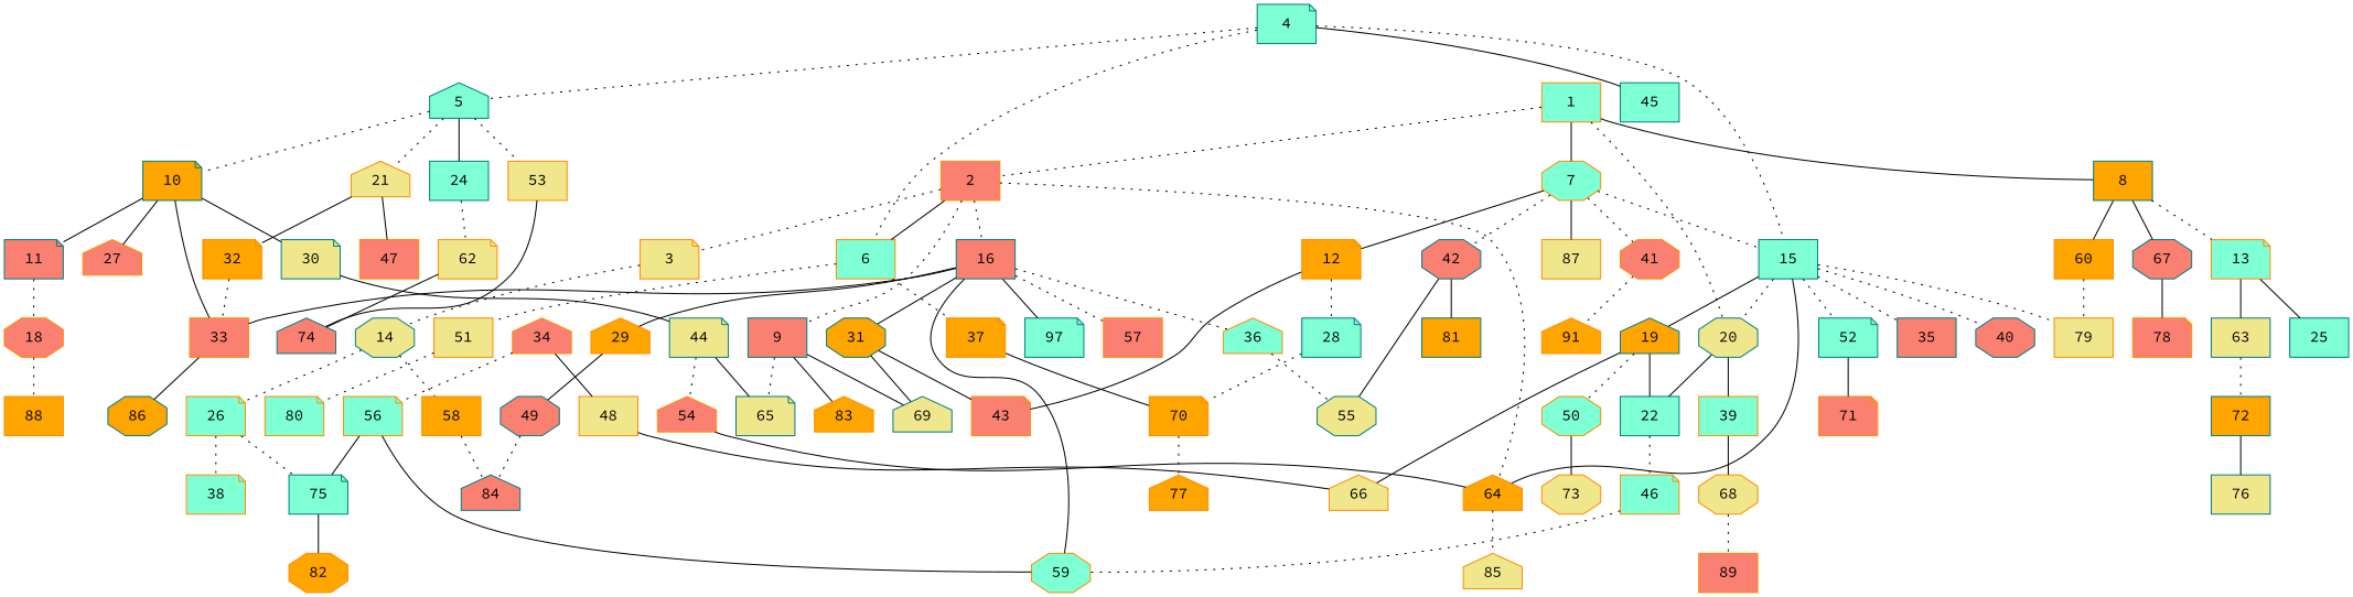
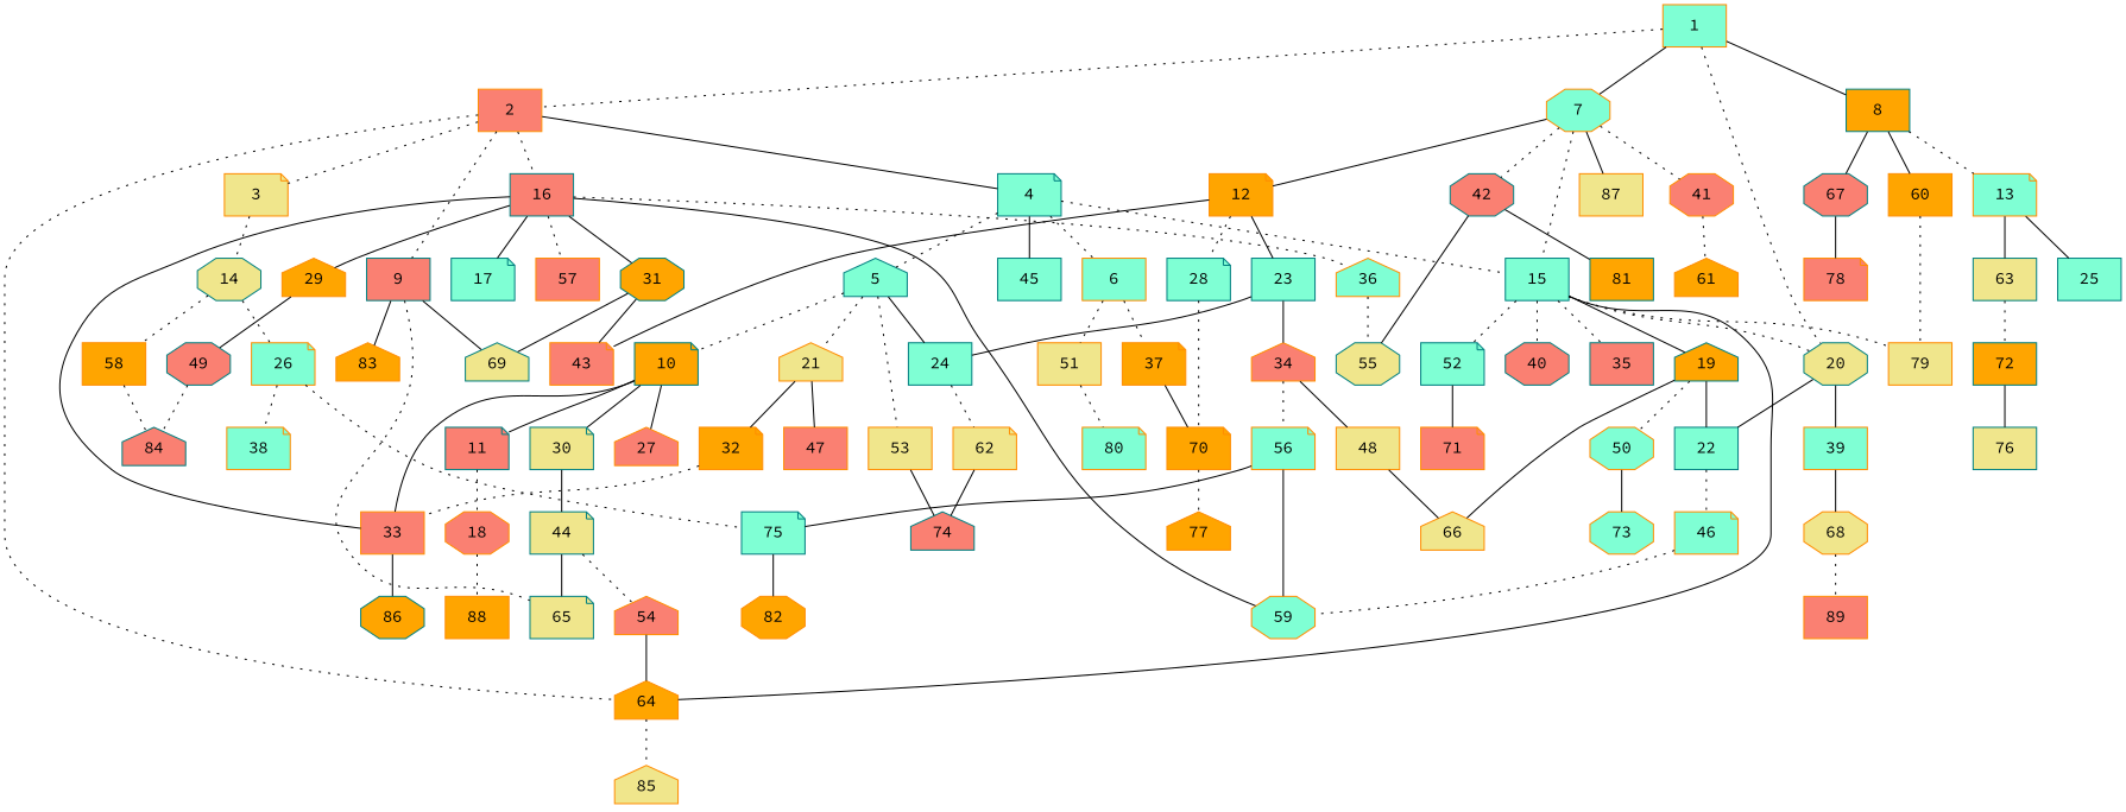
  graph {
    fontname="Source Code Pro"
    node [color=darkorange fillcolor=aquamarine fontname="Source Code Pro" shape=box style=filled]
    edge [fontname="Source Code Pro" style=solid]
    2 [fillcolor=salmon]
    1
    7 [shape=octagon]
    8 [color=teal fillcolor=orange]
    20 [color=teal fillcolor=khaki shape=octagon]
    3 [fillcolor=khaki shape=note]
    4 [color=teal shape=note]
    9 [color=teal fillcolor=salmon]
    16 [color=teal fillcolor=salmon]
    64 [fillcolor=orange shape=house]
    15 [color=teal]
    12 [fillcolor=orange shape=note]
    41 [fillcolor=salmon shape=octagon]
    42 [color=teal fillcolor=salmon shape=octagon]
    87 [fillcolor=khaki]
    13 [shape=note]
    60 [fillcolor=orange]
    67 [color=teal fillcolor=salmon shape=octagon]
    22 [color=teal]
    39
    14 [color=teal fillcolor=khaki shape=octagon]
    5 [color=teal shape=house]
    6
    45 [color=teal]
    65 [color=teal fillcolor=khaki shape=note]
    69 [color=teal fillcolor=khaki shape=house]
    83 [fillcolor=orange shape=house]
    33 [fillcolor=salmon]
-   17 [color=teal shape=note label=97]
+   17 [color=teal shape=note]
    29 [fillcolor=orange shape=house]
    31 [color=teal fillcolor=orange shape=octagon]
    36 [shape=house]
    57 [fillcolor=salmon]
    59 [shape=octagon]
    85 [fillcolor=khaki shape=house]
    26 [shape=note]
    58 [fillcolor=orange]
    10 [color=teal fillcolor=orange shape=note]
    21 [fillcolor=khaki shape=house]
    24 [color=teal]
    53 [fillcolor=khaki]
    37 [fillcolor=orange shape=note]
    51 [fillcolor=khaki]
    19 [color=teal fillcolor=orange shape=house]
    35 [color=teal fillcolor=salmon]
    40 [color=teal fillcolor=salmon shape=octagon]
    52 [color=teal shape=note]
    79 [fillcolor=khaki]
    11 [color=teal fillcolor=salmon shape=note]
    27 [fillcolor=salmon shape=house]
    30 [color=teal fillcolor=khaki shape=note]
    32 [fillcolor=orange shape=note]
    47 [fillcolor=salmon]
    62 [fillcolor=khaki shape=note]
    74 [color=teal fillcolor=salmon shape=house]
    70 [fillcolor=orange shape=note]
    80 [shape=note]
+   23 [color=teal]
    28 [color=teal shape=note]
    43 [fillcolor=salmon shape=note]
-   61 [fillcolor=orange shape=house label=91]
+   61 [fillcolor=orange shape=house]
    55 [color=teal fillcolor=khaki shape=octagon]
    81 [color=teal fillcolor=orange]
    25 [color=teal]
    63 [color=teal fillcolor=khaki]
    78 [fillcolor=salmon shape=note]
    18 [fillcolor=salmon shape=octagon]
    44 [color=teal fillcolor=khaki shape=note]
    86 [color=teal fillcolor=orange shape=octagon]
    88 [fillcolor=orange]
    34 [fillcolor=salmon shape=house]
    72 [color=teal fillcolor=orange]
    38 [shape=note]
    75 [color=teal shape=note]
    84 [color=teal fillcolor=salmon shape=house]
    50 [shape=octagon]
    66 [fillcolor=khaki shape=house]
    71 [fillcolor=salmon shape=note]
    49 [color=teal fillcolor=salmon shape=octagon]
    46 [shape=note]
-   73 [fillcolor=khaki shape=octagon]
+   73 [shape=octagon]
    68 [fillcolor=khaki shape=octagon]
    48 [fillcolor=khaki]
    56 [shape=note]
    82 [fillcolor=orange shape=octagon]
    77 [fillcolor=orange shape=house]
    54 [fillcolor=salmon shape=house]
    89 [fillcolor=salmon]
    76 [color=teal fillcolor=khaki]
    2 -- 3 [style=dotted]
-   2 -- 6
+   2 -- 4
    2 -- 9 [style=dotted]
    2 -- 16 [style=dotted]
    2 -- 64 [style=dotted]
    1 -- 2 [style=dotted]
    1 -- 7
    1 -- 8
    1 -- 20 [style=dotted]
    7 -- 15 [style=dotted]
    7 -- 12
    7 -- 41 [style=dotted]
    7 -- 42 [style=dotted]
    7 -- 87
    8 -- 13 [style=dotted]
    8 -- 60
    8 -- 67
    20 -- 22
    20 -- 39
    3 -- 14 [style=dotted]
    4 -- 15 [style=dotted]
    4 -- 5 [style=dotted]
    4 -- 6 [style=dotted]
    4 -- 45
    9 -- 65 [style=dotted]
    9 -- 69
    9 -- 83
    16 -- 33
    16 -- 17
    16 -- 29
    16 -- 31
    16 -- 36 [style=dotted]
    16 -- 57 [style=dotted]
    16 -- 59
    64 -- 85 [style=dotted]
    15 -- 20 [style=dotted]
    15 -- 64
    15 -- 19
    15 -- 35 [style=dotted]
    15 -- 40 [style=dotted]
    15 -- 52 [style=dotted]
    15 -- 79 [style=dotted]
+   12 -- 23
    12 -- 28 [style=dotted]
    12 -- 43
    41 -- 61 [style=dotted]
    42 -- 55
    42 -- 81
    13 -- 25
    13 -- 63
    60 -- 79 [style=dotted]
    67 -- 78
    22 -- 46 [style=dotted]
    39 -- 68
    14 -- 26 [style=dotted]
    14 -- 58 [style=dotted]
    5 -- 10 [style=dotted]
    5 -- 21 [style=dotted]
    5 -- 24
    5 -- 53 [style=dotted]
    6 -- 37 [style=dotted]
    6 -- 51 [style=dotted]
    33 -- 86
    29 -- 49
    31 -- 69
    31 -- 43
    36 -- 55 [style=dotted]
    26 -- 38 [style=dotted]
    26 -- 75 [style=dotted]
    58 -- 84 [style=dotted]
    10 -- 33
    10 -- 11
    10 -- 27
    10 -- 30
    21 -- 32
    21 -- 47
    24 -- 62 [style=dotted]
    53 -- 74
    37 -- 70
    51 -- 80 [style=dotted]
    19 -- 22
    19 -- 50 [style=dotted]
    19 -- 66
    52 -- 71
    11 -- 18 [style=dotted]
    30 -- 44
    32 -- 33 [style=dotted]
    62 -- 74
    70 -- 77 [style=dotted]
+   23 -- 24
+   23 -- 34
    28 -- 70 [style=dotted]
    63 -- 72 [style=dotted]
    18 -- 88 [style=dotted]
    44 -- 65
    44 -- 54 [style=dotted]
    34 -- 48
    34 -- 56 [style=dotted]
    72 -- 76
    75 -- 82
    50 -- 73
    49 -- 84 [style=dotted]
    46 -- 59 [style=dotted]
    68 -- 89 [style=dotted]
    48 -- 66
    56 -- 59
    56 -- 75
    54 -- 64
  }
